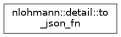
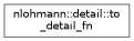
  digraph {
    rankdir=TB
-   n1 [color=grey40 fillcolor=white fontname=Helvetica fontsize=10 height=0.2 label="nlohmann::detail::to\l_json_fn" shape=box style=filled width=0.4]
+   n1 [color=grey40 fillcolor=white fontname=Helvetica fontsize=10 height=0.2 label="nlohmann::detail::to\l_detail_fn" shape=box style=filled width=0.4]
  }
